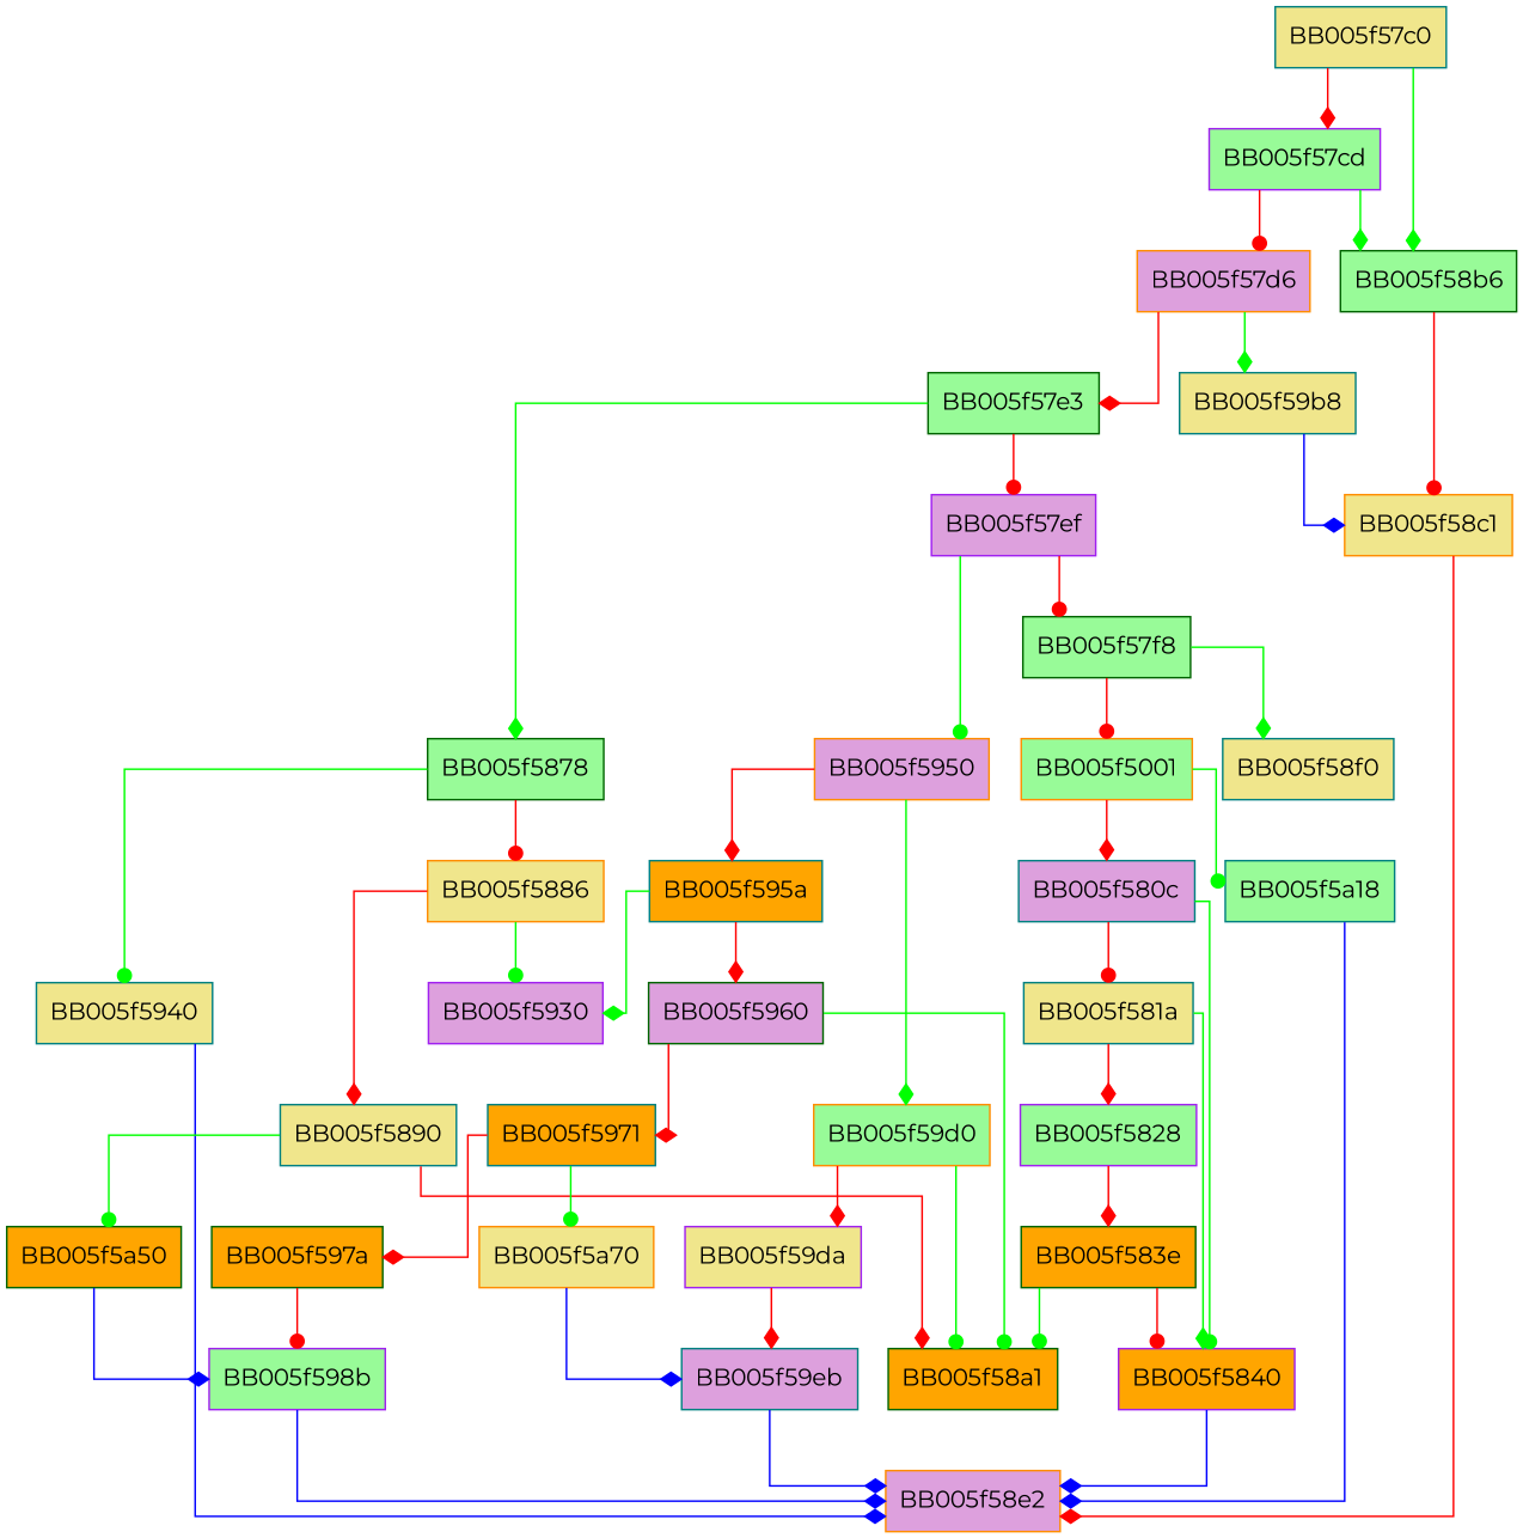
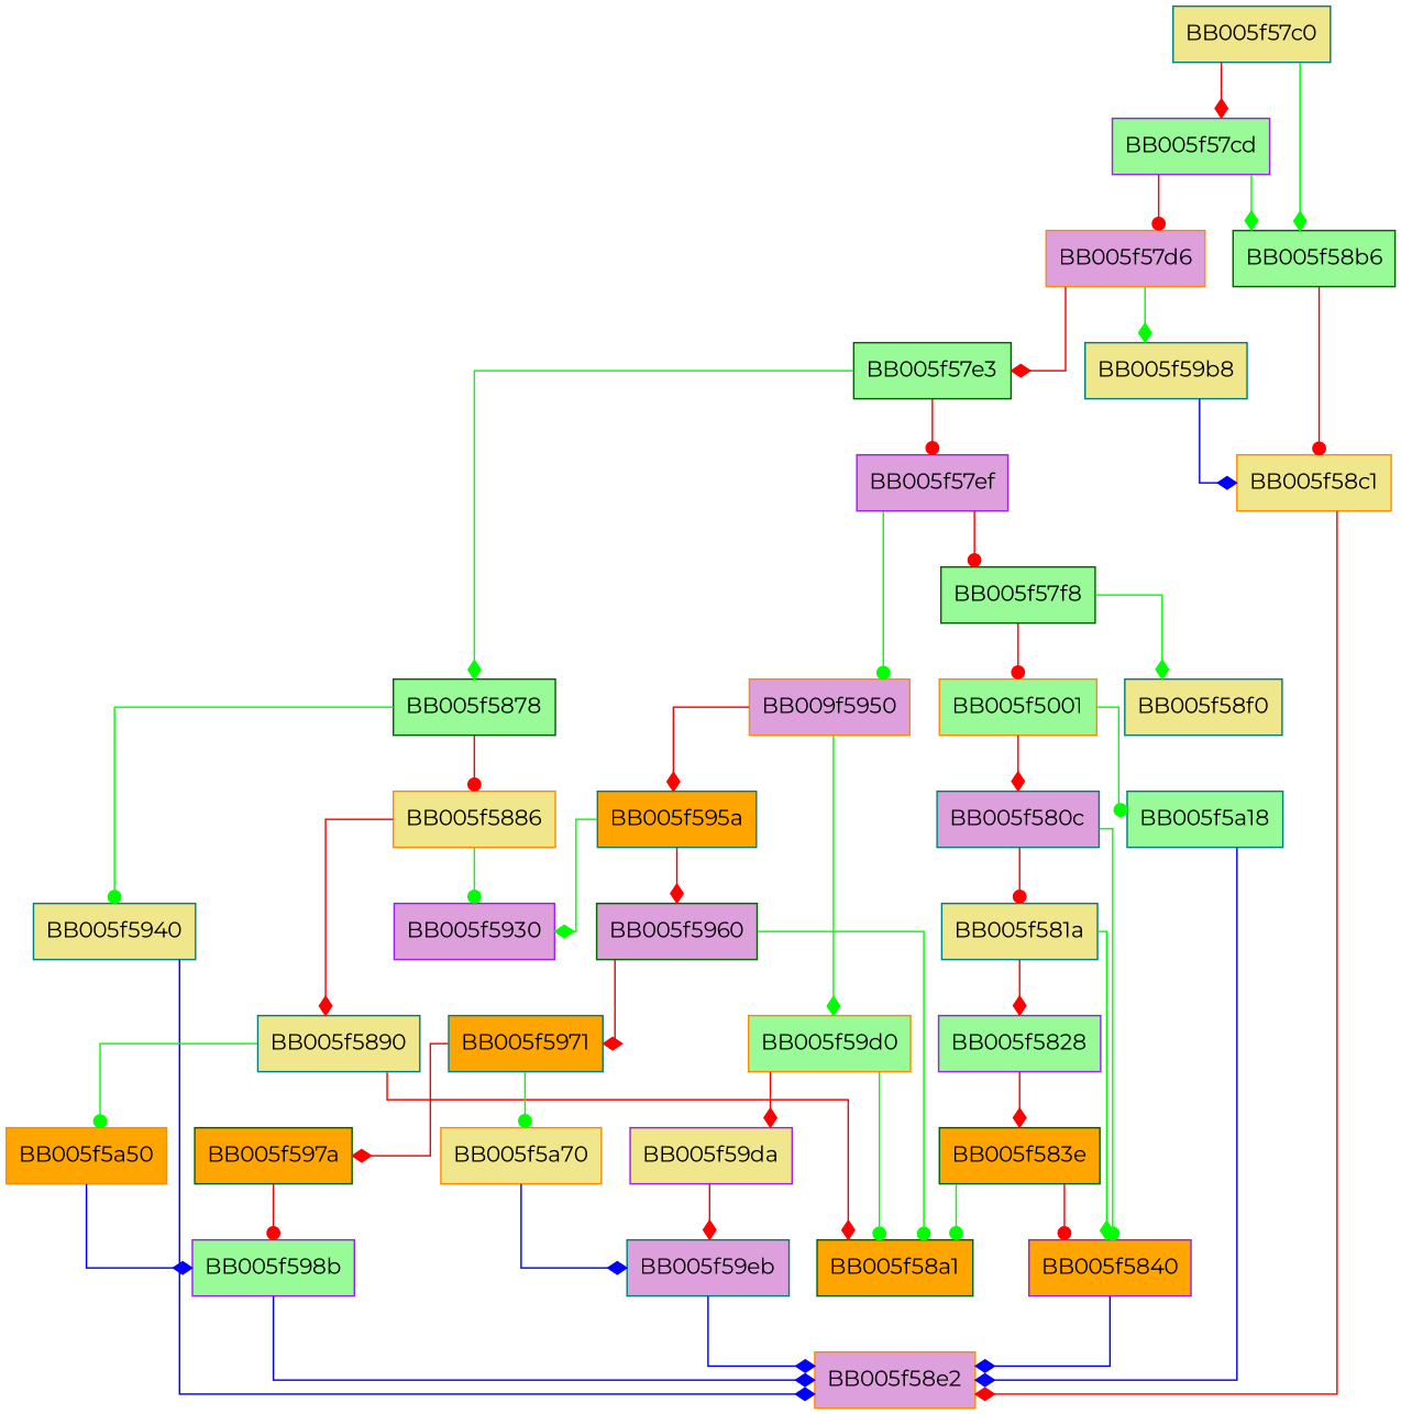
  digraph {
    fontname=Montserrat
    splines=ortho
    node [color=teal fillcolor=palegreen fontname=Montserrat shape=box style=filled]
    edge [arrowhead=diamond color=red fontname=Montserrat]
    n1 [color=darkgreen label=BB005f58b6]
    BB005f57c0 [fillcolor=khaki]
    BB005f57cd [color=purple]
    BB005f58c1 [color=darkorange fillcolor=khaki]
    BB005f57d6 [color=darkorange fillcolor=plum]
    BB005f58e2 [color=darkorange fillcolor=plum]
    BB005f59b8 [fillcolor=khaki]
    BB005f57e3 [color=darkgreen]
    BB005f5878 [color=darkgreen]
    BB005f57ef [color=purple fillcolor=plum]
    BB005f5940 [fillcolor=khaki]
    BB005f5886 [color=darkorange fillcolor=khaki]
-   BB005f5950 [color=darkorange fillcolor=plum]
+   BB005f5950 [color=darkorange fillcolor=plum label=BB009f5950]
    BB005f57f8 [color=darkgreen]
    BB005f5930 [color=purple fillcolor=plum]
    BB005f5890 [fillcolor=khaki]
    BB005f59d0 [color=darkorange]
    BB005f595a [fillcolor=orange]
    BB005f58f0 [fillcolor=khaki]
    n20 [color=darkorange label=BB005f5001]
    BB005f58a1 [color=darkgreen fillcolor=orange]
    BB005f59da [color=purple fillcolor=khaki]
    BB005f5960 [color=darkgreen fillcolor=plum]
    BB005f5a18
    BB005f580c [fillcolor=plum]
    BB005f5840 [color=purple fillcolor=orange]
    BB005f581a [fillcolor=khaki]
    BB005f5828 [color=purple]
    BB005f583e [color=darkgreen fillcolor=orange]
-   BB005f5a50 [color=darkgreen fillcolor=orange]
+   BB005f5a50 [color=darkorange fillcolor=orange]
    BB005f598b [color=purple]
    BB005f59eb [fillcolor=plum]
    BB005f5971 [fillcolor=orange]
    BB005f5a70 [color=darkorange fillcolor=khaki]
    BB005f597a [color=darkgreen fillcolor=orange]
    n1 -> BB005f58c1 [arrowhead=dot]
    BB005f57c0 -> n1 [color=green]
    BB005f57c0 -> BB005f57cd
    BB005f57cd -> n1 [color=green]
    BB005f57cd -> BB005f57d6 [arrowhead=dot]
    BB005f58c1 -> BB005f58e2
    BB005f57d6 -> BB005f59b8 [color=green]
    BB005f57d6 -> BB005f57e3
    BB005f59b8 -> BB005f58c1 [color=blue]
    BB005f57e3 -> BB005f5878 [color=green]
    BB005f57e3 -> BB005f57ef [arrowhead=dot]
    BB005f5878 -> BB005f5940 [arrowhead=dot color=green]
    BB005f5878 -> BB005f5886 [arrowhead=dot]
    BB005f57ef -> BB005f5950 [arrowhead=dot color=green]
    BB005f57ef -> BB005f57f8 [arrowhead=dot]
    BB005f5940 -> BB005f58e2 [color=blue]
    BB005f5886 -> BB005f5930 [arrowhead=dot color=green]
    BB005f5886 -> BB005f5890
    BB005f5950 -> BB005f59d0 [color=green]
    BB005f5950 -> BB005f595a
    BB005f57f8 -> BB005f58f0 [color=green]
    BB005f57f8 -> n20 [arrowhead=dot]
    BB005f5890 -> BB005f58a1
    BB005f5890 -> BB005f5a50 [arrowhead=dot color=green]
    BB005f59d0 -> BB005f58a1 [arrowhead=dot color=green]
    BB005f59d0 -> BB005f59da
    BB005f595a -> BB005f5930 [color=green]
    BB005f595a -> BB005f5960
    n20 -> BB005f5a18 [arrowhead=dot color=green]
    n20 -> BB005f580c
    BB005f59da -> BB005f59eb
    BB005f5960 -> BB005f58a1 [arrowhead=dot color=green]
    BB005f5960 -> BB005f5971
    BB005f5a18 -> BB005f58e2 [color=blue]
    BB005f580c -> BB005f5840 [arrowhead=dot color=green]
    BB005f580c -> BB005f581a [arrowhead=dot]
    BB005f5840 -> BB005f58e2 [color=blue]
    BB005f581a -> BB005f5840 [color=green]
    BB005f581a -> BB005f5828
    BB005f5828 -> BB005f583e
    BB005f583e -> BB005f58a1 [arrowhead=dot color=green]
    BB005f583e -> BB005f5840 [arrowhead=dot]
    BB005f5a50 -> BB005f598b [color=blue]
    BB005f598b -> BB005f58e2 [color=blue]
    BB005f59eb -> BB005f58e2 [color=blue]
    BB005f5971 -> BB005f5a70 [arrowhead=dot color=green]
    BB005f5971 -> BB005f597a
    BB005f5a70 -> BB005f59eb [color=blue]
    BB005f597a -> BB005f598b [arrowhead=dot]
  }
